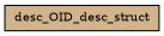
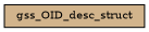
  digraph {
    rankdir=LR
    fontname="DejaVu Serif"
-   n1 [color=black fillcolor=tan fontname="DejaVu Serif" fontsize=10 height=0.2 label=desc_OID_desc_struct shape=record style=filled width=0.4]
+   n1 [color=black fillcolor=tan fontname="DejaVu Serif" fontsize=10 height=0.2 label=gss_OID_desc_struct shape=record style=filled width=0.4]
  }
